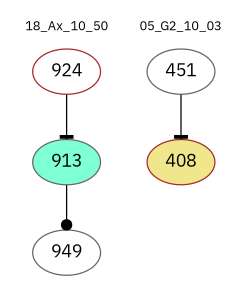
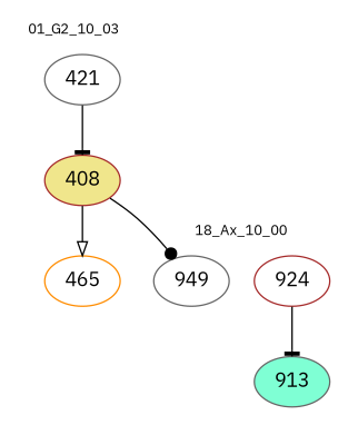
  digraph {
    fontname="IBM Plex Sans"
    node [color=gray40 fillcolor=white fontname="IBM Plex Sans" style=filled]
    edge [arrowhead=tee color=black fontname="IBM Plex Sans"]
    n1 [color=brown label=924]
    n2 [fillcolor=aquamarine label=913]
    n3 [label=949]
-   n4 [label=451]
+   n4 [label=421]
    n5 [color=brown fillcolor=khaki label=408]
+   n6 [color=darkorange label=465]
    subgraph cluster_1 {
      color=white
      fontsize=10
-     label="18_Ax_10_50"
+     label="18_Ax_10_00"
      n1
      n2
      n3
    }
    subgraph cluster_2 {
      color=white
      fontsize=10
-     label="05_G2_10_03"
+     label="01_G2_10_03"
      n4
      n5
+     n6
    }
    n1 -> n2
-   n2 -> n3 [arrowhead=dot]
+   n5 -> n3 [arrowhead=dot]
    n4 -> n5
+   n5 -> n6 [arrowhead=onormal]
  }
